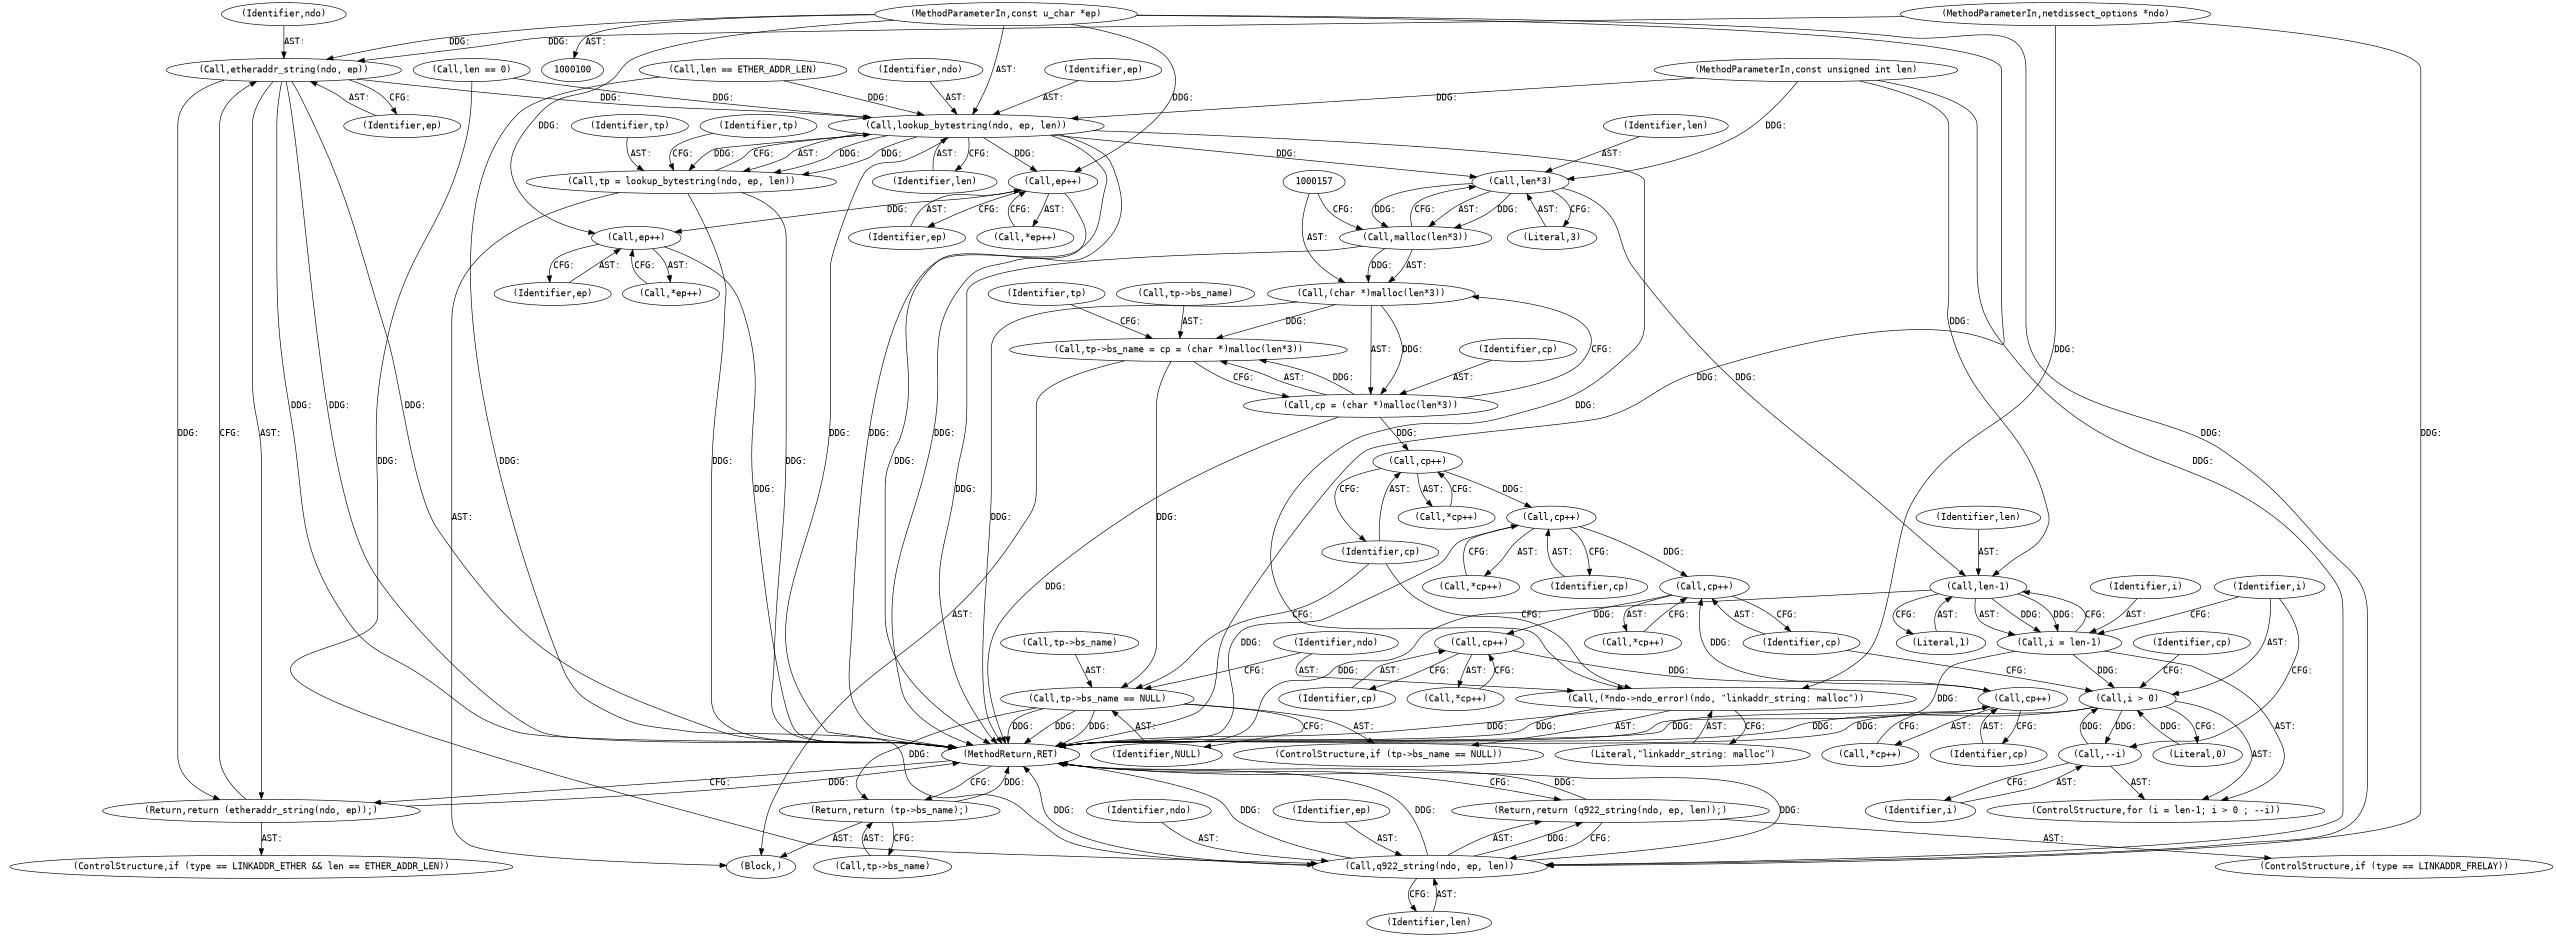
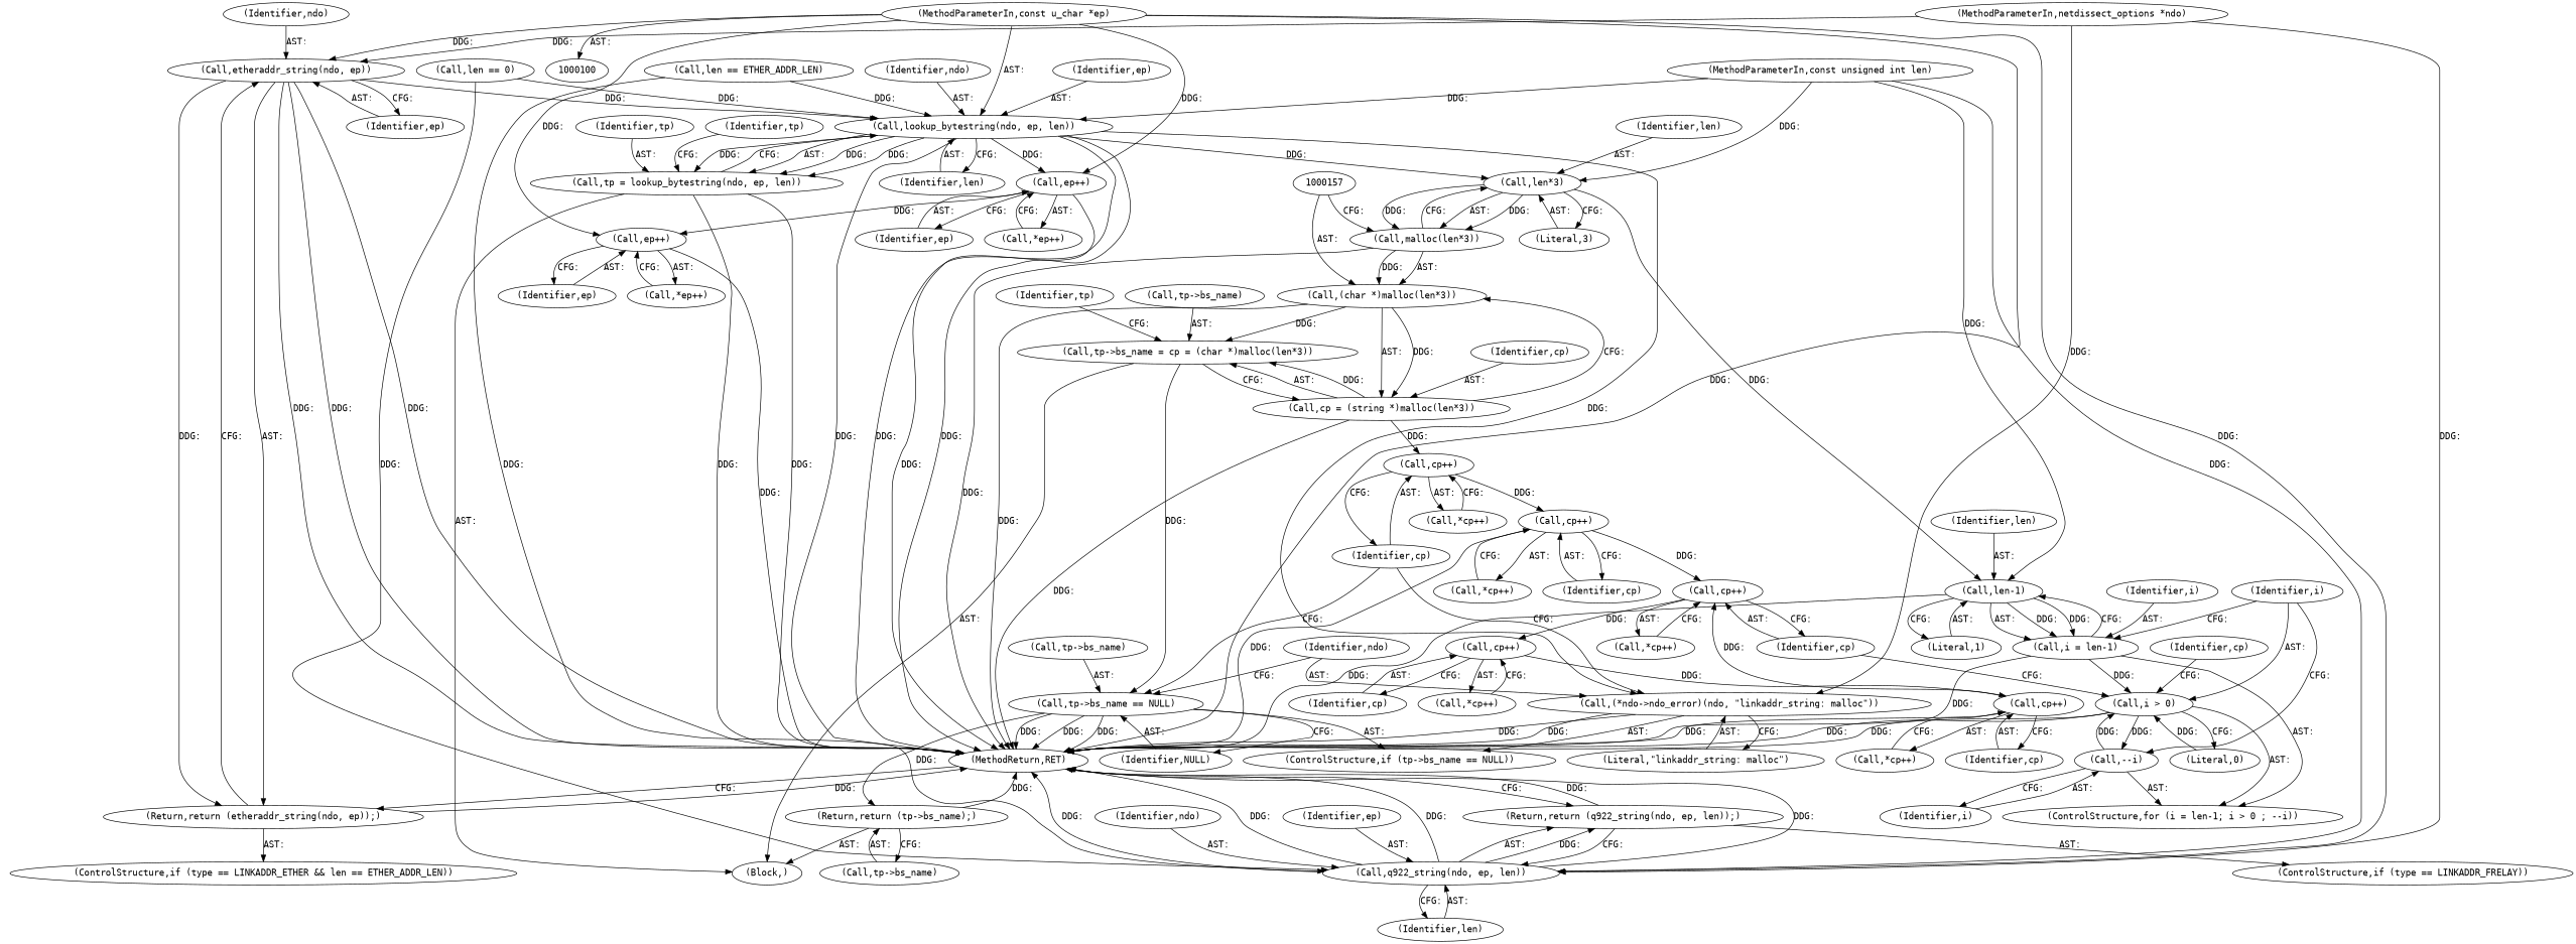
  digraph {
    fontname="DejaVu Sans Mono"
    node [fontname="DejaVu Sans Mono"]
    edge [fontname="DejaVu Sans Mono"]
    n1 [label="(MethodParameterIn,const u_char *ep)"]
    n2 [label="(Call,etheraddr_string(ndo, ep))"]
    n3 [label="(Call,q922_string(ndo, ep, len))"]
    n4 [label="(Call,lookup_bytestring(ndo, ep, len))"]
    n5 [label="(Call,ep++)"]
    n6 [label="(Call,ep++)"]
    n7 [label="(MethodReturn,RET)"]
    1000100
    n9 [label="(Return,return (etheraddr_string(ndo, ep));)"]
    n10 [label="(Identifier,ep)"]
    n11 [label="(Return,return (q922_string(ndo, ep, len));)"]
    n12 [label="(Identifier,len)"]
    n13 [label="(Call,tp = lookup_bytestring(ndo, ep, len))"]
    n14 [label="(Call,len*3)"]
    n15 [label="(Call,(*ndo->ndo_error)(ndo, \"linkaddr_string: malloc\"))"]
    n16 [label="(Identifier,len)"]
    n17 [label="(Identifier,ep)"]
    n18 [label="(Call,*ep++)"]
    n19 [label="(Call,*ep++)"]
    n20 [label="(Identifier,ep)"]
    n21 [label="(Return,return (tp->bs_name);)"]
    n22 [label="(ControlStructure,if (type == LINKADDR_ETHER && len == ETHER_ADDR_LEN))"]
    n23 [label="(ControlStructure,if (type == LINKADDR_FRELAY))"]
    n24 [label="(Block,)"]
    n25 [label="(Call,malloc(len*3))"]
    n26 [label="(Call,len-1)"]
    n27 [label="(Literal,3)"]
    n28 [label="(ControlStructure,if (tp->bs_name == NULL))"]
    n29 [label="(Literal,\"linkaddr_string: malloc\")"]
    n30 [label="(Call,(char *)malloc(len*3))"]
    n31 [label="(Call,i = len-1)"]
    n32 [label="(Literal,1)"]
    n33 [label="(Call,tp->bs_name = cp = (char *)malloc(len*3))"]
-   n34 [label="(Call,cp = (char *)malloc(len*3))"]
+   n34 [label="(Call,cp = (string *)malloc(len*3))"]
    n35 [label="(Call,tp->bs_name == NULL)"]
    n36 [label="(Call,cp++)"]
    n37 [label="(Identifier,NULL)"]
    n38 [label="(Call,tp->bs_name)"]
    n39 [label="(Call,cp++)"]
    n40 [label="(Identifier,cp)"]
    n41 [label="(Call,*cp++)"]
    n42 [label="(Call,cp++)"]
    n43 [label="(Call,*cp++)"]
    n44 [label="(Identifier,cp)"]
    n45 [label="(Call,cp++)"]
    n46 [label="(Identifier,cp)"]
    n47 [label="(Call,*cp++)"]
    n48 [label="(Call,cp++)"]
    n49 [label="(Call,*cp++)"]
    n50 [label="(Identifier,cp)"]
    n51 [label="(Call,i > 0)"]
    n52 [label="(Identifier,cp)"]
    n53 [label="(Call,*cp++)"]
    n54 [label="(ControlStructure,for (i = len-1; i > 0 ; --i))"]
    n55 [label="(Call,--i)"]
    n56 [label="(Literal,0)"]
    n57 [label="(Identifier,i)"]
    n58 [label="(Identifier,tp)"]
    n59 [label="(Identifier,ep)"]
    n60 [label="(Call,tp->bs_name)"]
    n61 [label="(Identifier,ndo)"]
    n62 [label="(Identifier,cp)"]
    n63 [label="(Identifier,ndo)"]
    n64 [label="(Identifier,i)"]
    n65 [label="(MethodParameterIn,netdissect_options *ndo)"]
    n66 [label="(Identifier,tp)"]
    n67 [label="(Identifier,ndo)"]
    n68 [label="(Identifier,len)"]
    n69 [label="(Identifier,ndo)"]
    n70 [label="(Call,tp->bs_name)"]
    n71 [label="(Call,len == 0)"]
    n72 [label="(Identifier,i)"]
    n73 [label="(Identifier,tp)"]
    n74 [label="(Identifier,cp)"]
    n75 [label="(MethodParameterIn,const unsigned int len)"]
    n76 [label="(Identifier,ep)"]
    n77 [label="(Identifier,len)"]
    n78 [label="(Call,len == ETHER_ADDR_LEN)"]
    1000157
    n1 -> n2 [label="DDG: "]
    n1 -> n3 [label="DDG: "]
    n1 -> n4 [label="AST: "]
    n1 -> n5 [label="DDG: "]
    n1 -> n6 [label="DDG: "]
    n1 -> n7 [label="DDG: "]
    n1 -> 1000100 [label="AST: "]
    n2 -> n4 [label="DDG: "]
    n2 -> n7 [label="DDG: "]
    n2 -> n7 [label="DDG: "]
    n2 -> n7 [label="DDG: "]
    n2 -> n9 [label="AST: "]
    n2 -> n9 [label="DDG: "]
    n2 -> n10 [label="CFG: "]
    n3 -> n7 [label="DDG: "]
    n3 -> n7 [label="DDG: "]
    n3 -> n7 [label="DDG: "]
    n3 -> n7 [label="DDG: "]
    n3 -> n11 [label="AST: "]
    n3 -> n11 [label="DDG: "]
    n3 -> n12 [label="CFG: "]
    n4 -> n5 [label="DDG: "]
    n4 -> n7 [label="DDG: "]
    n4 -> n7 [label="DDG: "]
    n4 -> n7 [label="DDG: "]
    n4 -> n13 [label="AST: "]
    n4 -> n13 [label="DDG: "]
    n4 -> n13 [label="DDG: "]
    n4 -> n13 [label="DDG: "]
    n4 -> n14 [label="DDG: "]
    n4 -> n15 [label="DDG: "]
    n4 -> n16 [label="CFG: "]
    n5 -> n6 [label="DDG: "]
    n5 -> n7 [label="DDG: "]
    n5 -> n17 [label="CFG: "]
    n5 -> n18 [label="AST: "]
    n6 -> n7 [label="DDG: "]
    n6 -> n19 [label="AST: "]
    n6 -> n20 [label="CFG: "]
    n7 -> n9 [label="CFG: "]
    n7 -> n11 [label="CFG: "]
-   n7 -> n21 [label="CFG: "]
    n9 -> n2 [label="CFG: "]
    n9 -> n7 [label="DDG: "]
    n9 -> n22 [label="AST: "]
    n10 -> n2 [label="AST: "]
    n11 -> n3 [label="CFG: "]
    n11 -> n7 [label="DDG: "]
    n11 -> n23 [label="AST: "]
    n12 -> n3 [label="AST: "]
    n13 -> n4 [label="CFG: "]
    n13 -> n7 [label="DDG: "]
    n13 -> n7 [label="DDG: "]
    n13 -> n24 [label="AST: "]
    n14 -> n25 [label="AST: "]
    n14 -> n25 [label="DDG: "]
    n14 -> n25 [label="DDG: "]
    n14 -> n26 [label="DDG: "]
    n14 -> n27 [label="CFG: "]
    n15 -> n7 [label="DDG: "]
    n15 -> n7 [label="DDG: "]
    n15 -> n28 [label="AST: "]
    n15 -> n29 [label="CFG: "]
    n16 -> n4 [label="AST: "]
    n17 -> n5 [label="AST: "]
    n18 -> n5 [label="CFG: "]
    n19 -> n6 [label="CFG: "]
    n20 -> n6 [label="AST: "]
    n21 -> n7 [label="DDG: "]
    n21 -> n24 [label="AST: "]
    n21 -> n38 [label="CFG: "]
    n25 -> n7 [label="DDG: "]
    n25 -> n14 [label="CFG: "]
    n25 -> n30 [label="AST: "]
    n25 -> n30 [label="DDG: "]
    n26 -> n7 [label="DDG: "]
    n26 -> n31 [label="AST: "]
    n26 -> n31 [label="DDG: "]
    n26 -> n31 [label="DDG: "]
    n26 -> n32 [label="CFG: "]
    n27 -> n14 [label="AST: "]
    n29 -> n15 [label="AST: "]
    n30 -> n7 [label="DDG: "]
    n30 -> n33 [label="DDG: "]
    n30 -> n34 [label="AST: "]
    n30 -> n34 [label="DDG: "]
    n31 -> n7 [label="DDG: "]
    n31 -> n26 [label="CFG: "]
    n31 -> n51 [label="DDG: "]
    n31 -> n54 [label="AST: "]
    n32 -> n26 [label="AST: "]
    n33 -> n24 [label="AST: "]
    n33 -> n34 [label="CFG: "]
    n33 -> n35 [label="DDG: "]
    n34 -> n7 [label="DDG: "]
    n34 -> n30 [label="CFG: "]
    n34 -> n33 [label="AST: "]
    n34 -> n33 [label="DDG: "]
    n34 -> n36 [label="DDG: "]
    n35 -> n7 [label="DDG: "]
    n35 -> n7 [label="DDG: "]
    n35 -> n7 [label="DDG: "]
    n35 -> n21 [label="DDG: "]
    n35 -> n28 [label="AST: "]
    n35 -> n37 [label="CFG: "]
    n36 -> n39 [label="DDG: "]
    n36 -> n40 [label="CFG: "]
    n36 -> n41 [label="AST: "]
    n37 -> n35 [label="AST: "]
    n38 -> n21 [label="AST: "]
    n39 -> n7 [label="DDG: "]
    n39 -> n42 [label="DDG: "]
    n39 -> n43 [label="AST: "]
    n39 -> n44 [label="CFG: "]
    n40 -> n15 [label="CFG: "]
    n40 -> n35 [label="CFG: "]
    n40 -> n36 [label="AST: "]
    n41 -> n36 [label="CFG: "]
    n42 -> n45 [label="DDG: "]
    n42 -> n46 [label="CFG: "]
    n42 -> n47 [label="AST: "]
    n43 -> n39 [label="CFG: "]
    n44 -> n39 [label="AST: "]
    n45 -> n48 [label="DDG: "]
    n45 -> n49 [label="AST: "]
    n45 -> n50 [label="CFG: "]
    n46 -> n42 [label="AST: "]
    n46 -> n51 [label="CFG: "]
    n47 -> n42 [label="CFG: "]
    n48 -> n7 [label="DDG: "]
    n48 -> n42 [label="DDG: "]
    n48 -> n52 [label="CFG: "]
    n48 -> n53 [label="AST: "]
    n49 -> n45 [label="CFG: "]
    n50 -> n45 [label="AST: "]
    n51 -> n7 [label="DDG: "]
    n51 -> n7 [label="DDG: "]
    n51 -> n54 [label="AST: "]
    n51 -> n55 [label="DDG: "]
    n51 -> n56 [label="CFG: "]
    n52 -> n48 [label="AST: "]
    n53 -> n48 [label="CFG: "]
    n55 -> n51 [label="DDG: "]
    n55 -> n54 [label="AST: "]
    n55 -> n57 [label="CFG: "]
    n56 -> n51 [label="DDG: "]
    n57 -> n55 [label="AST: "]
    n58 -> n33 [label="CFG: "]
    n59 -> n4 [label="AST: "]
    n60 -> n35 [label="AST: "]
    n61 -> n4 [label="AST: "]
    n62 -> n51 [label="CFG: "]
    n63 -> n15 [label="AST: "]
    n63 -> n35 [label="CFG: "]
    n64 -> n31 [label="AST: "]
    n65 -> n2 [label="DDG: "]
    n65 -> n3 [label="DDG: "]
    n65 -> n15 [label="DDG: "]
    n66 -> n13 [label="CFG: "]
    n67 -> n2 [label="AST: "]
    n68 -> n14 [label="AST: "]
    n69 -> n3 [label="AST: "]
    n70 -> n33 [label="AST: "]
    n71 -> n3 [label="DDG: "]
    n71 -> n4 [label="DDG: "]
    n72 -> n31 [label="CFG: "]
    n72 -> n51 [label="AST: "]
    n72 -> n55 [label="CFG: "]
    n73 -> n13 [label="AST: "]
    n74 -> n34 [label="AST: "]
    n75 -> n3 [label="DDG: "]
    n75 -> n4 [label="DDG: "]
    n75 -> n14 [label="DDG: "]
    n75 -> n26 [label="DDG: "]
    n76 -> n3 [label="AST: "]
    n77 -> n26 [label="AST: "]
    n78 -> n3 [label="DDG: "]
    n78 -> n4 [label="DDG: "]
    1000157 -> n25 [label="CFG: "]
    1000157 -> n30 [label="AST: "]
  }
